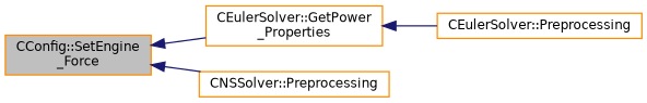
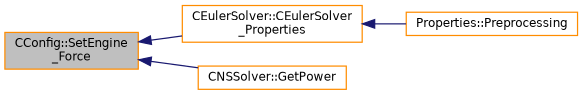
  digraph {
    rankdir=LR
    node [color=darkorange fillcolor=white fontname=Helvetica fontsize=10 shape=record style=filled]
    edge [color=midnightblue dir=back fontname=Helvetica fontsize=10 labelfontname=Helvetica labelfontsize=10 style=solid]
    n1 [fillcolor=grey75 fontcolor=black height=0.2 label="CConfig::SetEngine\l_Force" width=0.4]
-   n2 [height=0.2 label="CEulerSolver::GetPower\l_Properties" width=0.4]
-   n3 [height=0.2 label="CNSSolver::Preprocessing" width=0.4]
-   n4 [height=0.2 label="CEulerSolver::Preprocessing" width=0.4]
+   n2 [height=0.2 label="CEulerSolver::CEulerSolver\l_Properties" width=0.4]
+   n3 [height=0.2 label="CNSSolver::GetPower" width=0.4]
+   n4 [height=0.2 label="Properties::Preprocessing" width=0.4]
    n1 -> n2
    n1 -> n3
    n2 -> n4
  }
